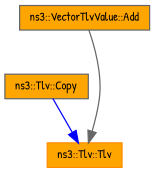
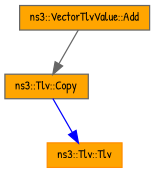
  digraph {
    fontname="Patrick Hand"
    rankdir=TB
    node [color=gray40 fillcolor=orange fontname="Patrick Hand" fontsize=10 shape=record style=filled]
    edge [fontname="Patrick Hand" fontsize=10 labelfontname=Helvetica labelfontsize=10 style=solid]
    n1 [height=0.2 label="ns3::VectorTlvValue::Add" width=0.4]
    n2 [height=0.2 label="ns3::Tlv::Copy" width=0.4]
    n3 [color=darkorange height=0.2 label="ns3::Tlv::Tlv" width=0.4]
-   n1 -> n3 [color=gray40]
+   n1 -> n2 [color=gray40]
    n2 -> n3 [color=blue]
  }
